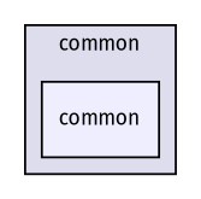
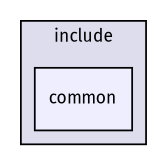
  digraph {
    compound=true
    fontname="Fira Sans"
    n1 [fillcolor="#eeeeff" fontname="Fira Sans" fontsize=10 label=common pencolor=black shape=box style=filled]
    subgraph cluster_1 {
      bgcolor="#ddddee"
      fontsize=10
-     label=common
+     label=include
      pencolor=black
      n1
    }
  }
